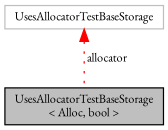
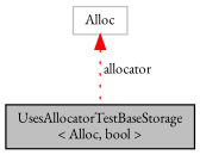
  digraph {
    fontname="EB Garamond"
    node [fontname="EB Garamond" fontsize=10 shape=record style=filled]
    n1 [color=black fillcolor=grey75 fontcolor=black height=0.2 label="UsesAllocatorTestBaseStorage\l\< Alloc, bool \>" width=0.4]
-   n2 [color=grey75 fillcolor=white height=0.2 label=UsesAllocatorTestBaseStorage width=0.4]
+   n2 [color=grey75 fillcolor=white height=0.2 label=Alloc width=0.4]
    n2 -> n1 [color=red dir=back fontname="EB Garamond" fontsize=10 label=" allocator" labelfontname=Helvetica labelfontsize=10 style=dotted]
  }
